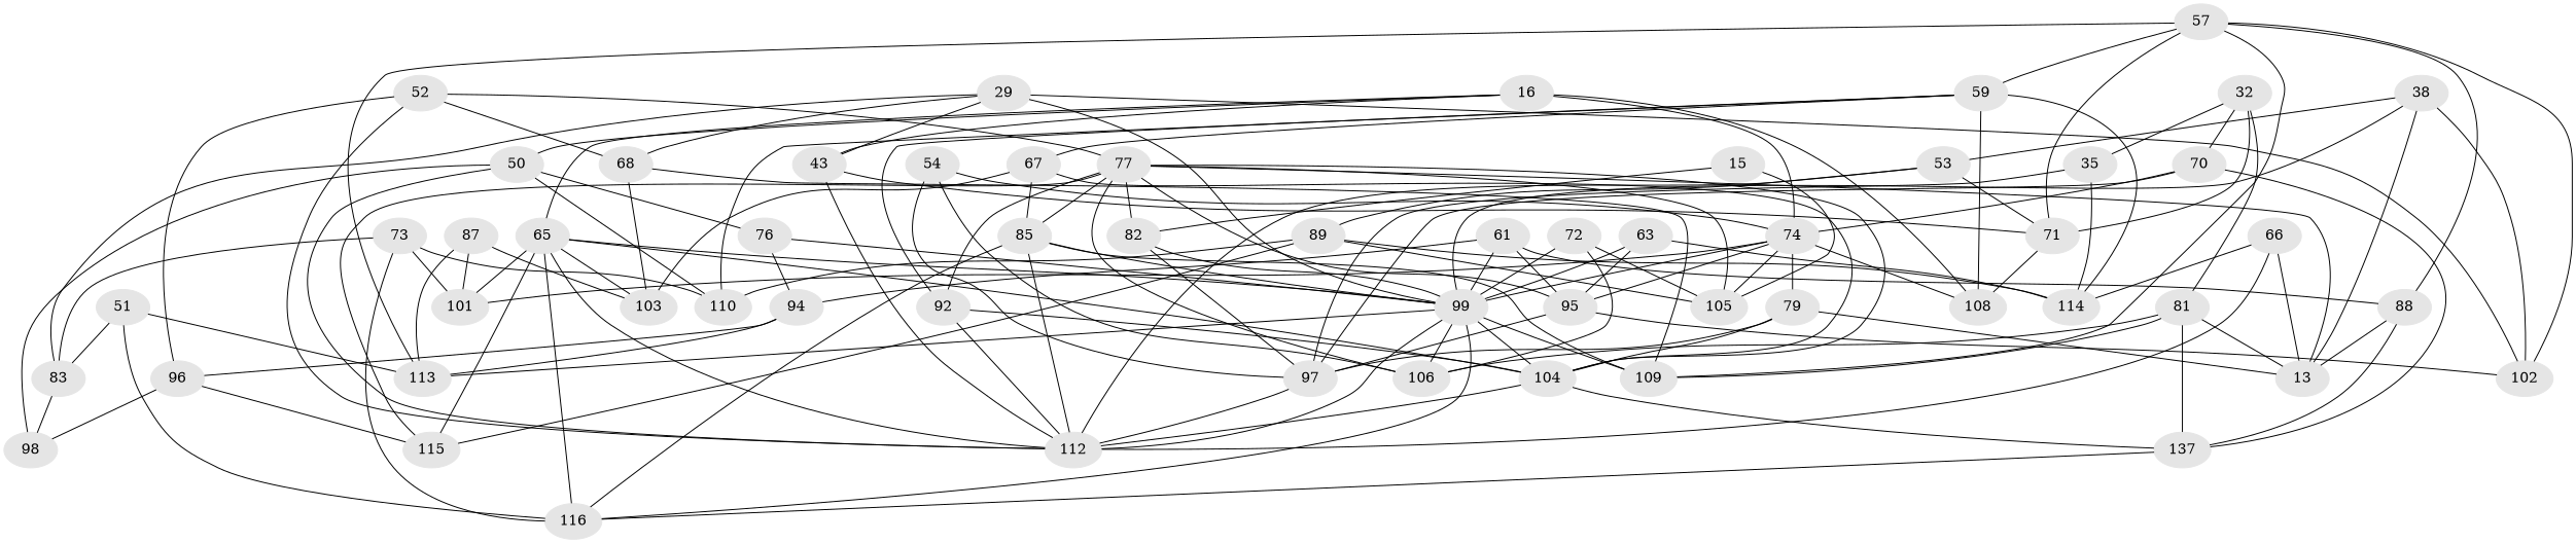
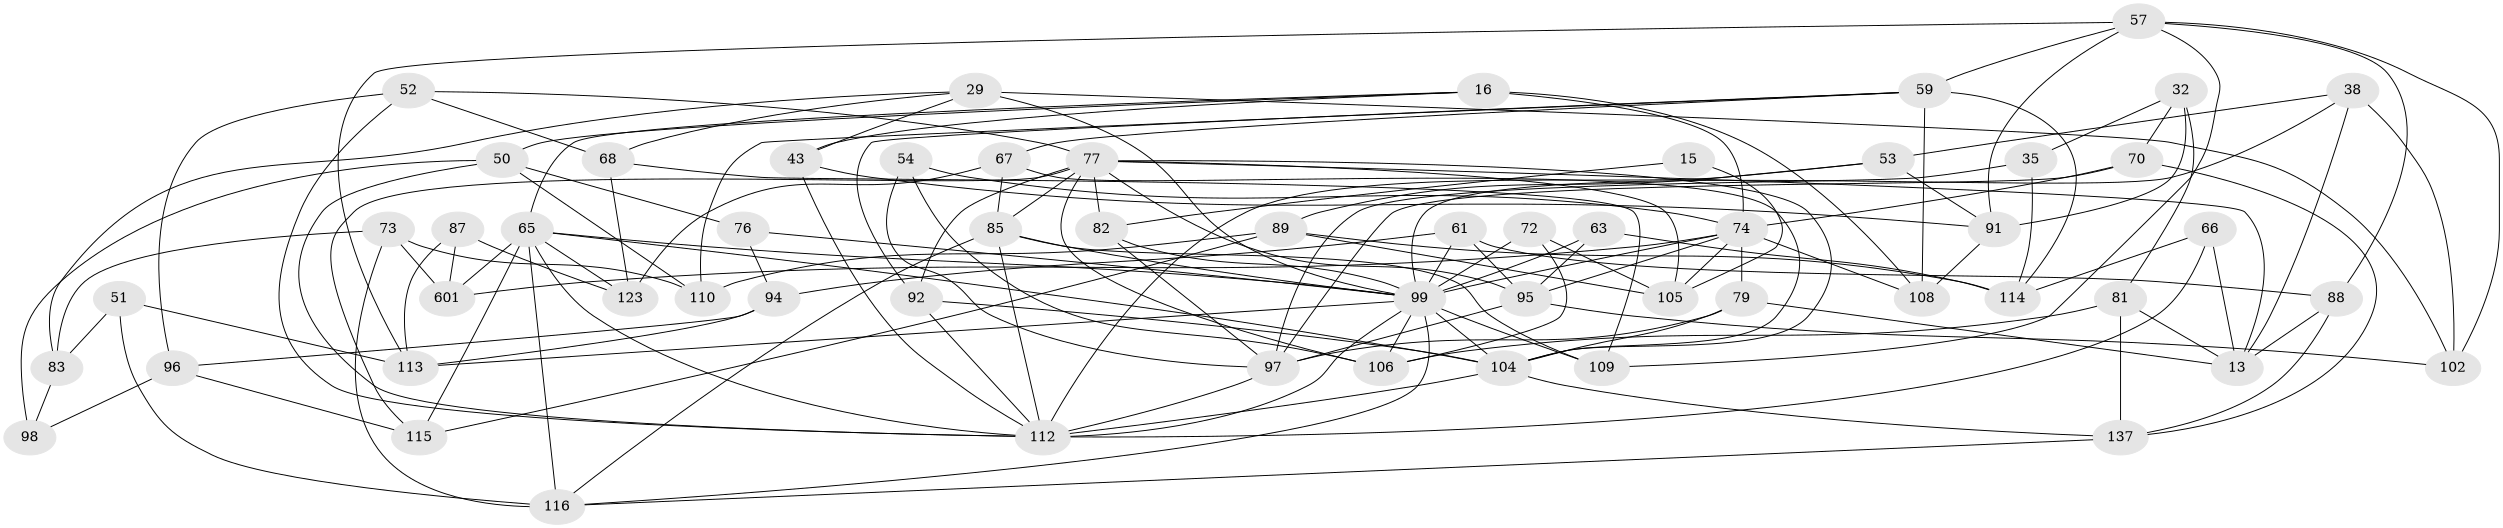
  graph {
    node [color=gray90 style=filled]
    53 [super="+26"]
-   91 [super="+84" label=71]
+   91 [super="+84"]
    112 [super="+56+34"]
    89 [super="+42"]
    15
    82
    105 [super="+4+71"]
    99 [super="+75+19+48"]
    97 [super="+60"]
    16 [super="+11"]
    43
    65 [super="+49"]
    74 [super="+22+37+62"]
    108 [super="+36"]
    50 [super="+1"]
    51
    83
    113 [super="+78"]
    116 [super="+86+111"]
-   101
-   103
+   101 [label=601]
+   103 [label=123]
    104 [super="+80"]
    115
    95 [super="+90"]
    79 [super="+64"]
    29 [super="+24"]
    68
    102 [super="+100"]
    109 [super="+58"]
    98
    106 [super="+41"]
    32 [super="+6"]
    35
    70
    81 [super="+13"]
    114 [super="+23"]
    n37 [label=137 super="+14"]
    n38 [label=13 super="+27+69"]
    38
    76
    110
    94
    52
    77 [super="+45+40"]
    96
    92
    85 [super="+33"]
    54
    57 [super="+8+39"]
    59 [super="+9"]
    88
    67
    61
    63
    66
    72
    73
    87
    53 -- 91
    53 -- 112 [weight=2]
    53 -- 89
    91 -- 108
    89 -- 105 [weight=2]
    89 -- 115
    89 -- 114
    89 -- 110
    15 -- 82
    15 -- 105 [weight=2]
    82 -- 99
    82 -- 97
    99 -- 112
    99 -- 113
    99 -- 116 [weight=2]
    99 -- 104
    99 -- 109
    99 -- 106 [weight=2]
    97 -- 112
    16 -- 43
    16 -- 65
    16 -- 74
    16 -- 108 [weight=2]
    16 -- 50
    43 -- 91
    43 -- 112
    65 -- 112 [weight=2]
    65 -- 99
    65 -- 116 [weight=2]
    65 -- 101
    65 -- 103
    65 -- 104
    65 -- 115
    74 -- 105
    74 -- 99
    74 -- 108
    74 -- 101
    74 -- 95 [weight=2]
    74 -- 79
    50 -- 112
    50 -- 98 [weight=2]
    50 -- 76 [weight=2]
    50 -- 110
    51 -- 83
    51 -- 113
    51 -- 116
    83 -- 98
    104 -- 112
    104 -- n37
    95 -- 97
    95 -- 102 [weight=2]
    79 -- 97 [weight=2]
    79 -- 104
    79 -- n38 [weight=2]
    29 -- 99 [weight=2]
    29 -- 43
    29 -- 83
    29 -- 68
    29 -- 102
    68 -- 103
    68 -- 109
    32 -- 91 [weight=2]
    32 -- 35 [weight=2]
    32 -- 70
    32 -- 81
    35 -- 97
    35 -- 114
    70 -- 97
    70 -- 74
    70 -- n37
-   81 -- 109
    81 -- 106
    81 -- n37 [weight=2]
    81 -- n38
    n37 -- 116
    38 -- 53
    38 -- 99
    38 -- 102
    38 -- n38
    76 -- 99
    76 -- 94
    94 -- 113
    94 -- 96
    52 -- 112
    52 -- 68
    52 -- 77
    52 -- 96
    77 -- 82
    77 -- 105
    77 -- 104
    77 -- 115
    77 -- 95
    77 -- 106 [weight=2]
    77 -- n38 [weight=2]
    77 -- 92
    77 -- 85
    96 -- 115
    96 -- 98
    92 -- 112
    92 -- 104
    85 -- 112 [weight=2]
    85 -- 99
    85 -- 116
    85 -- 109 [weight=2]
    54 -- 97
    54 -- 74
    54 -- 106 [weight=2]
    57 -- 91
    57 -- 113
    57 -- 102 [weight=2]
    57 -- 109
    57 -- 59 [weight=2]
    57 -- 88
    59 -- 108 [weight=2]
    59 -- 114
    59 -- 110
    59 -- 92
    59 -- 67
    88 -- n37
    88 -- n38
    67 -- 103
    67 -- 104
    67 -- 85
    61 -- 99
    61 -- 95
    61 -- 94
    61 -- 88
    63 -- 99 [weight=2]
    63 -- 95
    63 -- 114
    66 -- 112
    66 -- 114 [weight=2]
    66 -- n38
    72 -- 105 [weight=2]
    72 -- 99
    72 -- 106
    73 -- 83
    73 -- 116
    73 -- 101
    73 -- 110
    87 -- 113 [weight=2]
    87 -- 101
    87 -- 103
  }
